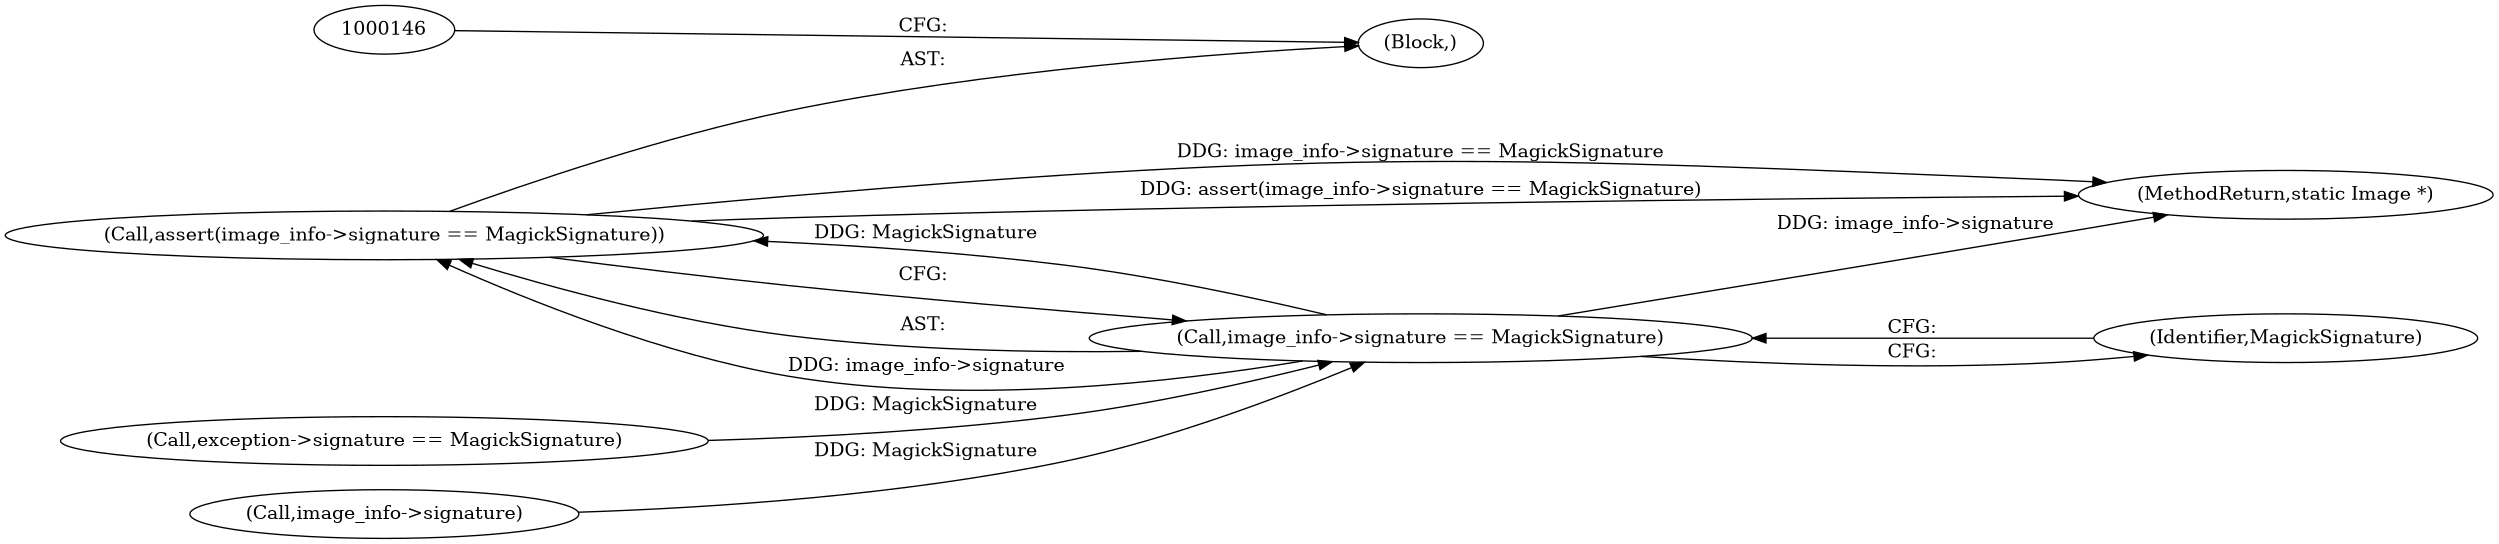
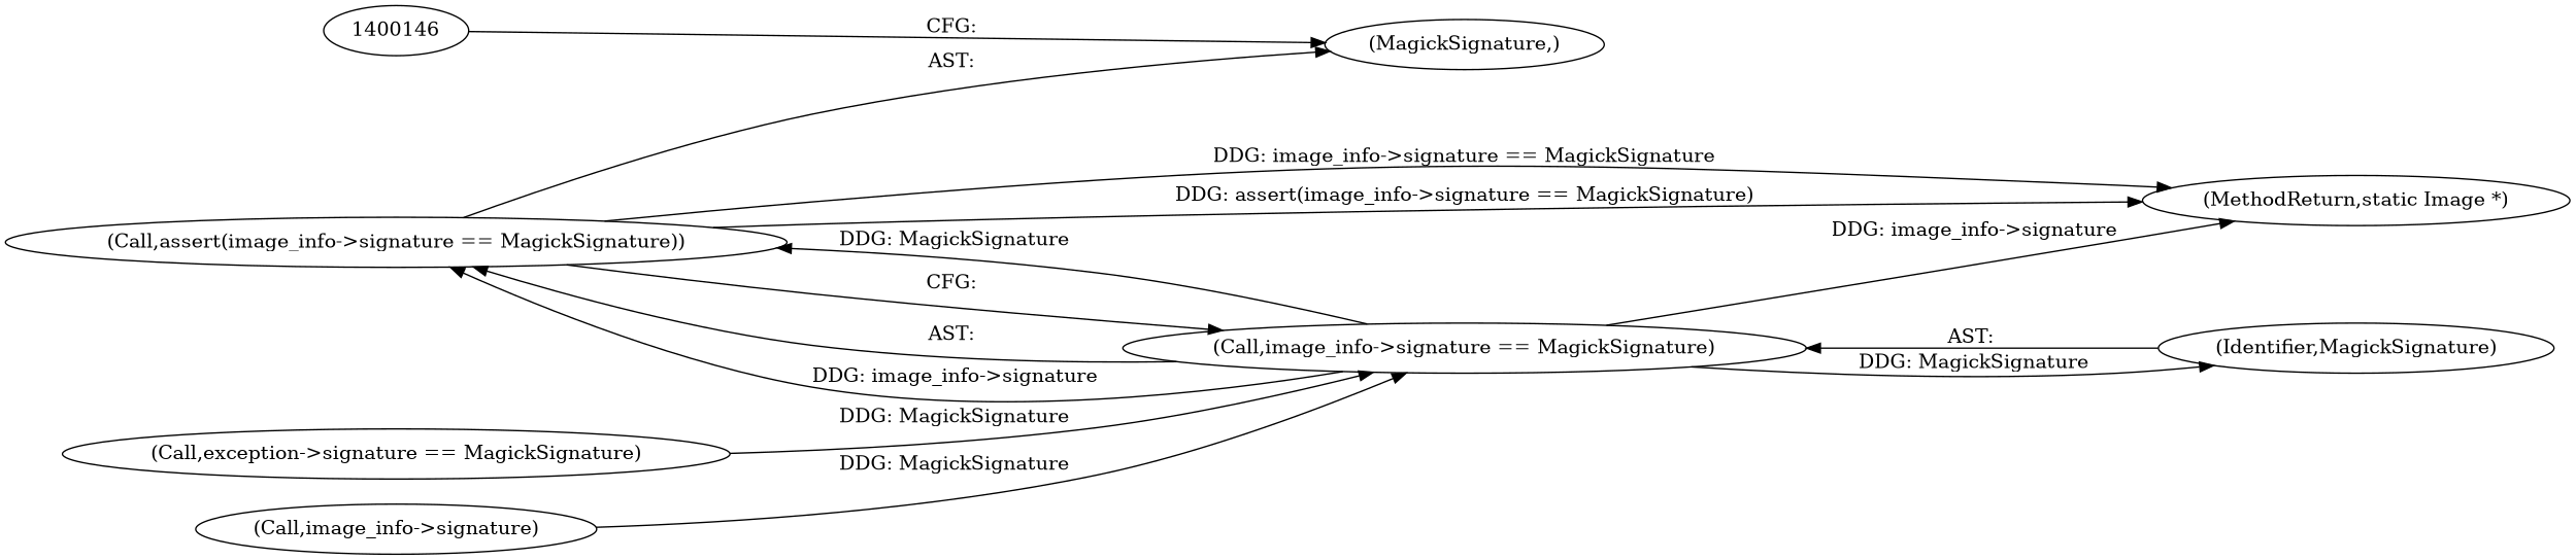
  digraph {
    rankdir=LR
    n1 [label="(Call,assert(image_info->signature == MagickSignature))"]
    n2 [label="(Call,image_info->signature == MagickSignature)"]
-   n3 [label="(Block,)"]
+   n3 [label="(MagickSignature,)"]
    n4 [label="(MethodReturn,static Image *)"]
    n5 [label="(Identifier,MagickSignature)"]
    n6 [label="(Call,exception->signature == MagickSignature)"]
    n7 [label="(Call,image_info->signature)"]
-   1000146
+   1000146 [label=1400146]
    n1 -> n2 [label="CFG: "]
    n1 -> n3 [label="AST: "]
    n1 -> n4 [label="DDG: assert(image_info->signature == MagickSignature)"]
    n1 -> n4 [label="DDG: image_info->signature == MagickSignature"]
    n2 -> n1 [label="AST: "]
    n2 -> n1 [label="DDG: image_info->signature"]
    n2 -> n1 [label="DDG: MagickSignature"]
    n2 -> n4 [label="DDG: image_info->signature"]
-   n2 -> n5 [label="CFG: "]
-   n5 -> n2 [label="CFG: "]
+   n2 -> n5 [label="DDG: MagickSignature"]
+   n5 -> n2 [label="AST: "]
    n6 -> n2 [label="DDG: MagickSignature"]
    n7 -> n2 [label="DDG: MagickSignature"]
    1000146 -> n3 [label="CFG: "]
  }
